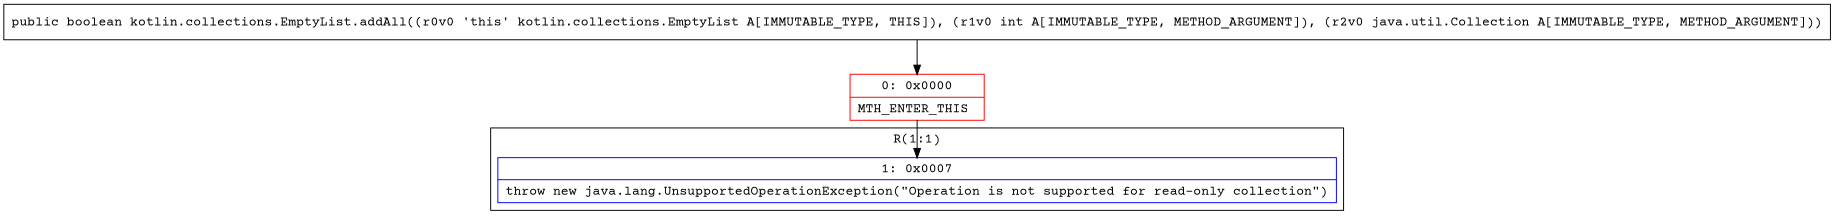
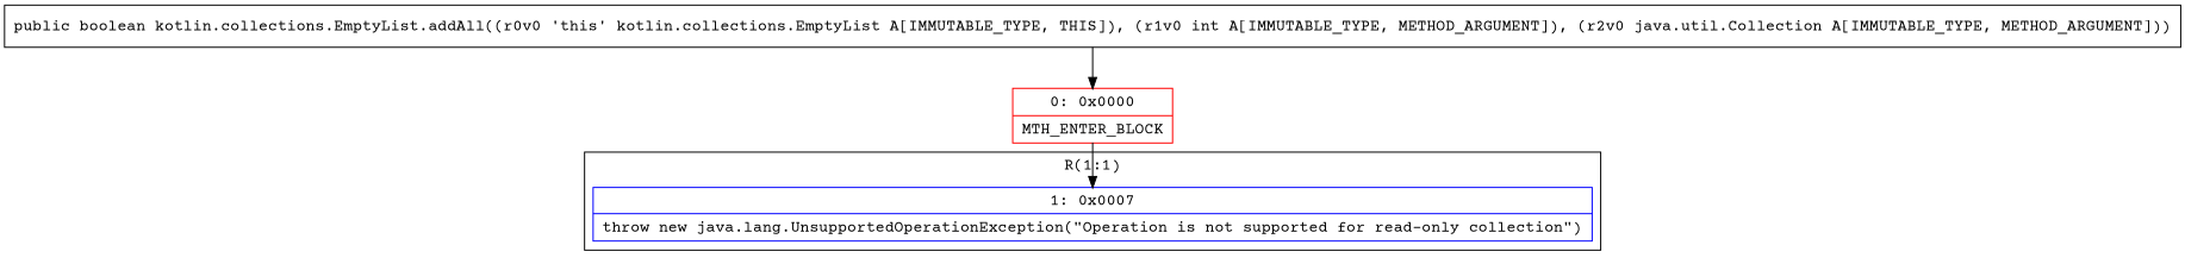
  digraph {
    fontname="Courier Prime"
    node [shape=record fontname="Courier Prime"]
    edge [fontname="Courier Prime"]
    n1 [color=blue label="{1\:\ 0x0007|throw new java.lang.UnsupportedOperationException(\"Operation is not supported for read\-only collection\")\l}"]
-   n2 [color=red label="{0\:\ 0x0000|MTH_ENTER_THIS\l}"]
+   n2 [color=red label="{0\:\ 0x0000|MTH_ENTER_BLOCK\l}"]
    n3 [label="{public boolean kotlin.collections.EmptyList.addAll((r0v0 'this' kotlin.collections.EmptyList A[IMMUTABLE_TYPE, THIS]), (r1v0 int A[IMMUTABLE_TYPE, METHOD_ARGUMENT]), (r2v0 java.util.Collection A[IMMUTABLE_TYPE, METHOD_ARGUMENT])) }"]
    subgraph cluster_1 {
      label="R(1:1)"
      n1
    }
    n2 -> n1
    n3 -> n2
  }
